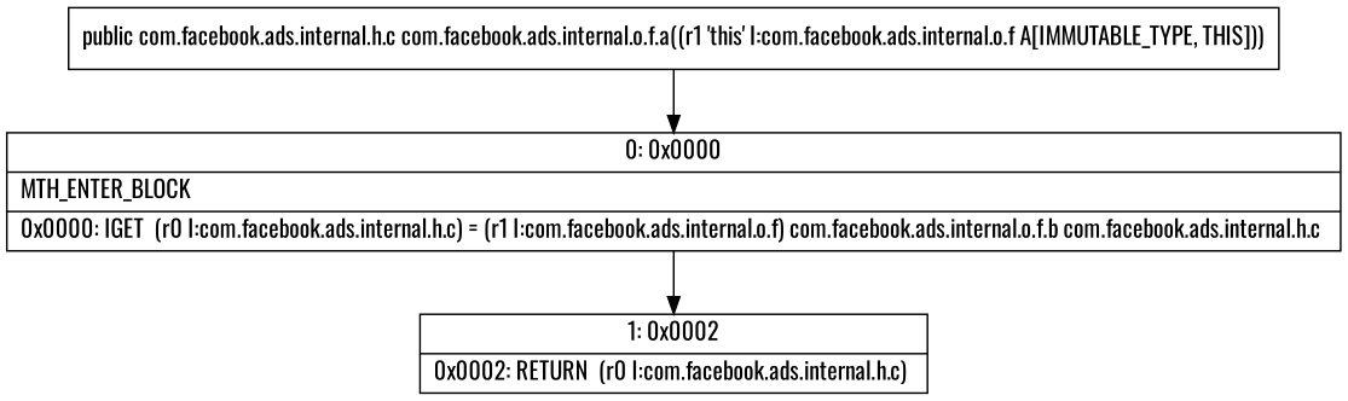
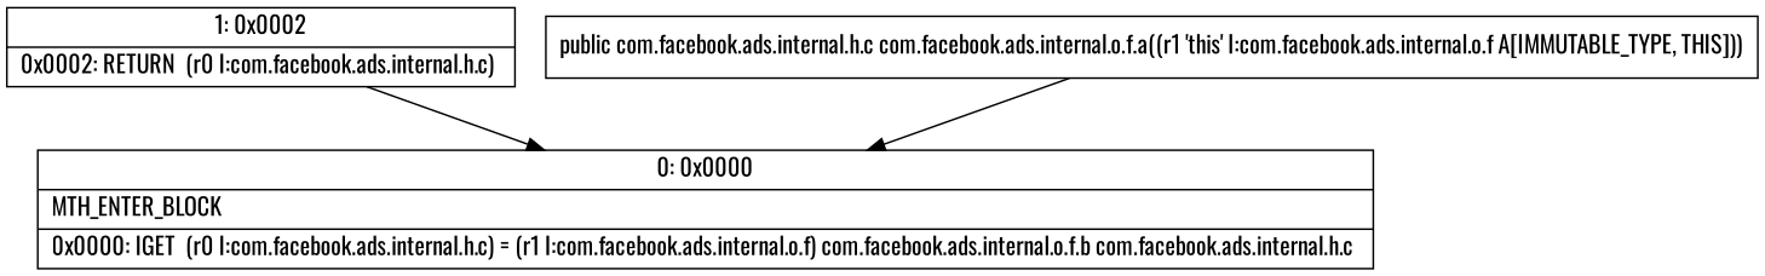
  digraph {
    fontname=Oswald
    node [shape=record fontname=Oswald]
    edge [fontname=Oswald]
    n1 [label="{0\:\ 0x0000|MTH_ENTER_BLOCK\l|0x0000: IGET  (r0 I:com.facebook.ads.internal.h.c) = (r1 I:com.facebook.ads.internal.o.f) com.facebook.ads.internal.o.f.b com.facebook.ads.internal.h.c \l}"]
    n2 [label="{1\:\ 0x0002|0x0002: RETURN  (r0 I:com.facebook.ads.internal.h.c) \l}"]
    n3 [label="{public com.facebook.ads.internal.h.c com.facebook.ads.internal.o.f.a((r1 'this' I:com.facebook.ads.internal.o.f A[IMMUTABLE_TYPE, THIS])) }"]
-   n1 -> n2
+   n2 -> n1
    n3 -> n1
  }
